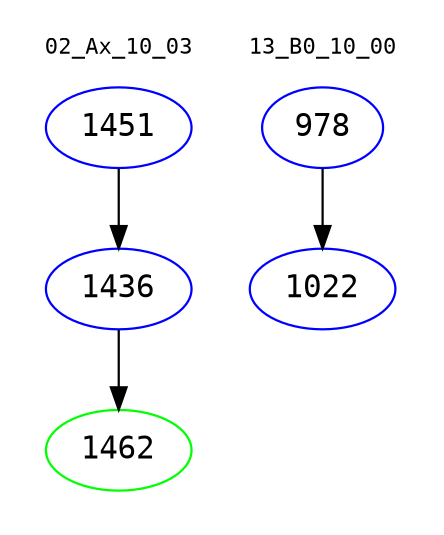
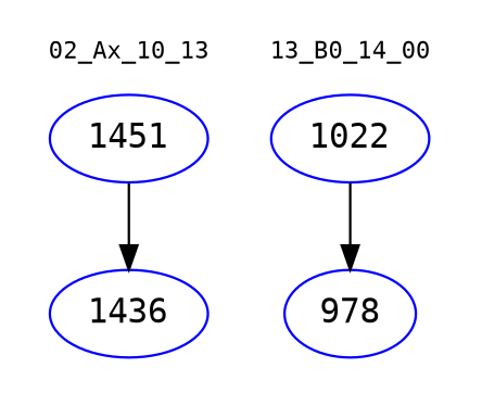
  digraph {
    fontname="DejaVu Sans Mono"
    node [color=blue fontname="DejaVu Sans Mono"]
    edge [color=black fontname="DejaVu Sans Mono"]
    n1 [label=1451]
    n2 [label=1436]
-   n3 [color=green label=1462]
    n4 [label=978]
    n5 [label=1022]
    subgraph cluster_1 {
      color=white
      fontsize=10
-     label="02_Ax_10_03"
+     label="02_Ax_10_13"
      n1
      n2
-     n3
    }
    subgraph cluster_2 {
      color=white
      fontsize=10
-     label="13_B0_10_00"
+     label="13_B0_14_00"
      n4
      n5
    }
    n1 -> n2
-   n2 -> n3
-   n4 -> n5
+   n5 -> n4
  }
